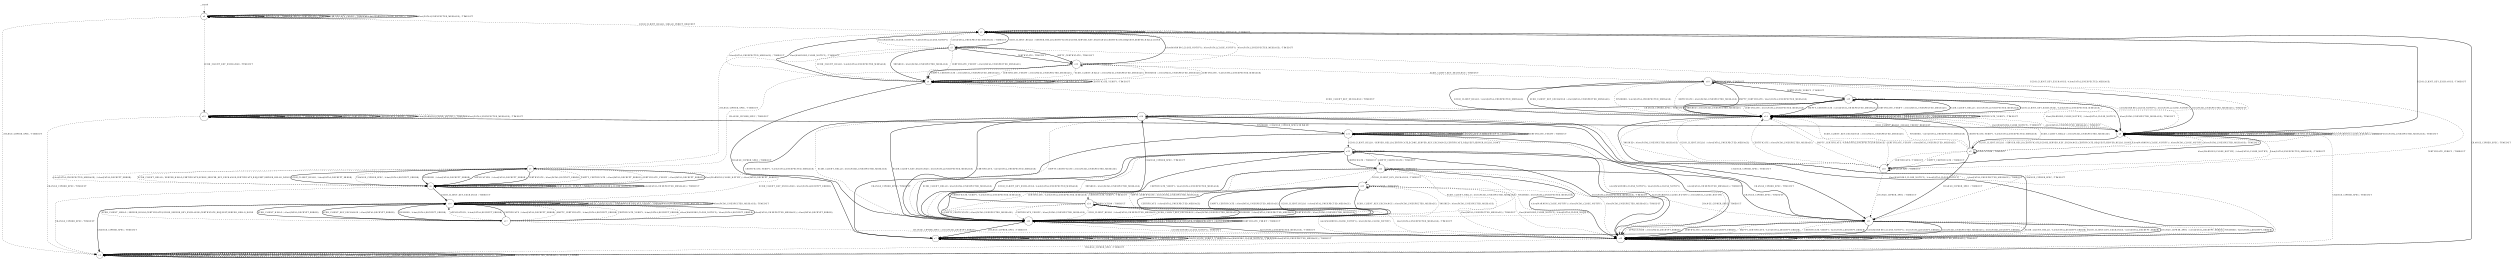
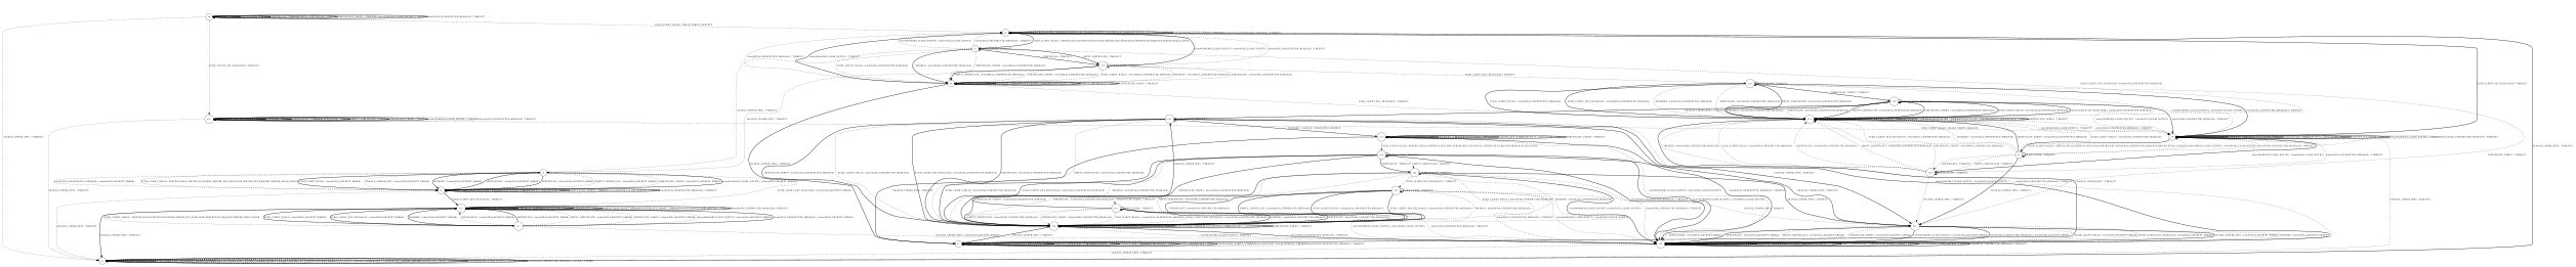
  digraph {
    fontname="PT Serif"
    node [fontname="PT Serif" shape=circle]
    edge [fontname="PT Serif" style=dashed]
    n1 [label=s0]
    n2 [label=s1]
    n3 [label=s2]
    n4 [label=s15]
    n5 [label=s3]
    n6 [label=s8]
    n7 [label=s4]
    n8 [label=s5]
    n9 [label=s13]
    n10 [label=s14]
    n11 [label=s9]
    n12 [label=s7]
    n13 [label=s6]
    n14 [label=s16]
    n15 [label=s18]
    n16 [label=s17]
    n17 [label=s10]
    n18 [label=s11]
    n19 [label=s12]
    n20 [label=s19]
    n21 [label=s20]
    n22 [label=s21]
    n23 [label=s22]
    n24 [label=s23]
    n25 [label=s24]
    n26 [label=s25]
    n27 [label=s26]
-   __start0 [height=0 shape=none width=0]
    n1 -> n1 [label="FINISHED / TIMEOUT" style=bold]
    n1 -> n1 [label="APPLICATION / TIMEOUT" style=bold]
    n1 -> n1 [label="CERTIFICATE / TIMEOUT" style=bold]
    n1 -> n1 [label="EMPTY_CERTIFICATE / TIMEOUT"]
    n1 -> n1 [label="CERTIFICATE_VERIFY / TIMEOUT" style=bold]
    n1 -> n1 [label="Alert(WARNING,CLOSE_NOTIFY) / TIMEOUT"]
    n1 -> n1 [label="Alert(FATAL,UNEXPECTED_MESSAGE) / TIMEOUT" style=bold]
    n1 -> n2 [label="CHANGE_CIPHER_SPEC / TIMEOUT"]
    n1 -> n3 [label="ECDH_CLIENT_HELLO / HELLO_VERIFY_REQUEST"]
    n1 -> n4 [label="ECDH_CLIENT_KEY_EXCHANGE / TIMEOUT"]
    n2 -> n2 [label="ECDH_CLIENT_HELLO / SOCKET_CLOSED" style=bold]
    n2 -> n2 [label="ECDH_CLIENT_KEY_EXCHANGE / SOCKET_CLOSED" style=bold]
    n2 -> n2 [label="CHANGE_CIPHER_SPEC / SOCKET_CLOSED"]
    n2 -> n2 [label="FINISHED / SOCKET_CLOSED"]
    n2 -> n2 [label="APPLICATION / SOCKET_CLOSED"]
    n2 -> n2 [label="CERTIFICATE / SOCKET_CLOSED"]
    n2 -> n2 [label="EMPTY_CERTIFICATE / SOCKET_CLOSED"]
    n2 -> n2 [label="CERTIFICATE_VERIFY / SOCKET_CLOSED"]
    n2 -> n2 [label="Alert(WARNING,CLOSE_NOTIFY) / SOCKET_CLOSED" style=bold]
    n2 -> n2 [label="Alert(FATAL,UNEXPECTED_MESSAGE) / SOCKET_CLOSED" style=bold]
    n3 -> n2 [label="CHANGE_CIPHER_SPEC / TIMEOUT" style=bold]
    n3 -> n3 [label="FINISHED / TIMEOUT" style=bold]
    n3 -> n3 [label="APPLICATION / TIMEOUT"]
    n3 -> n3 [label="CERTIFICATE / TIMEOUT"]
    n3 -> n3 [label="EMPTY_CERTIFICATE / TIMEOUT"]
    n3 -> n3 [label="CERTIFICATE_VERIFY / TIMEOUT"]
    n3 -> n3 [label="Alert(WARNING,CLOSE_NOTIFY) / TIMEOUT" style=bold]
    n3 -> n3 [label="Alert(FATAL,UNEXPECTED_MESSAGE) / TIMEOUT"]
    n3 -> n5 [label="ECDH_CLIENT_HELLO / SERVER_HELLO,CERTIFICATE,ECDHE_SERVER_KEY_EXCHANGE,CERTIFICATE_REQUEST,SERVER_HELLO_DONE" style=bold]
    n3 -> n6 [label="ECDH_CLIENT_KEY_EXCHANGE / TIMEOUT" style=bold]
    n4 -> n2 [label="CHANGE_CIPHER_SPEC / TIMEOUT"]
    n4 -> n4 [label="ECDH_CLIENT_KEY_EXCHANGE / TIMEOUT" style=bold]
    n4 -> n4 [label="FINISHED / TIMEOUT" style=bold]
    n4 -> n4 [label="APPLICATION / TIMEOUT" style=bold]
    n4 -> n4 [label="CERTIFICATE / TIMEOUT"]
    n4 -> n4 [label="EMPTY_CERTIFICATE / TIMEOUT" style=bold]
    n4 -> n4 [label="CERTIFICATE_VERIFY / TIMEOUT" style=bold]
    n4 -> n4 [label="Alert(WARNING,CLOSE_NOTIFY) / TIMEOUT" style=bold]
    n4 -> n4 [label="Alert(FATAL,UNEXPECTED_MESSAGE) / TIMEOUT"]
-   n4 -> n6 [label="ECDH_CLIENT_HELLO / HELLO_VERIFY_REQUEST" style=bold]
+   n4 -> n6 [label="ECDH_CLIENT_HELLO / HELLO_VERIFY_REQUEST"]
    n5 -> n3 [label="Alert(WARNING,CLOSE_NOTIFY) / Alert(FATAL,CLOSE_NOTIFY)"]
    n5 -> n3 [label="Alert(FATAL,UNEXPECTED_MESSAGE) / TIMEOUT"]
    n5 -> n5 [label="APPLICATION / TIMEOUT"]
    n5 -> n7 [label="ECDH_CLIENT_HELLO / Alert(FATAL,UNEXPECTED_MESSAGE)"]
    n5 -> n7 [label="FINISHED / Alert(FATAL,UNEXPECTED_MESSAGE)" style=bold]
    n5 -> n7 [label="CERTIFICATE_VERIFY / Alert(FATAL,UNEXPECTED_MESSAGE)"]
    n5 -> n8 [label="CHANGE_CIPHER_SPEC / TIMEOUT"]
    n5 -> n9 [label="CERTIFICATE / TIMEOUT" style=bold]
    n5 -> n9 [label="EMPTY_CERTIFICATE / TIMEOUT" style=bold]
    n5 -> n10 [label="ECDH_CLIENT_KEY_EXCHANGE / Alert(FATAL,UNEXPECTED_MESSAGE)"]
    n6 -> n2 [label="CHANGE_CIPHER_SPEC / TIMEOUT"]
    n6 -> n6 [label="ECDH_CLIENT_KEY_EXCHANGE / TIMEOUT"]
    n6 -> n6 [label="FINISHED / TIMEOUT" style=bold]
    n6 -> n6 [label="APPLICATION / TIMEOUT"]
    n6 -> n6 [label="CERTIFICATE / TIMEOUT" style=bold]
    n6 -> n6 [label="EMPTY_CERTIFICATE / TIMEOUT"]
    n6 -> n6 [label="CERTIFICATE_VERIFY / TIMEOUT" style=bold]
    n6 -> n6 [label="Alert(WARNING,CLOSE_NOTIFY) / TIMEOUT" style=bold]
    n6 -> n6 [label="Alert(FATAL,UNEXPECTED_MESSAGE) / TIMEOUT"]
    n6 -> n11 [label="ECDH_CLIENT_HELLO / SERVER_HELLO,CERTIFICATE,ECDHE_SERVER_KEY_EXCHANGE,CERTIFICATE_REQUEST,SERVER_HELLO_DONE" style=bold]
    n7 -> n3 [label="Alert(WARNING,CLOSE_NOTIFY) / TIMEOUT" style=bold]
    n7 -> n3 [label="Alert(FATAL,UNEXPECTED_MESSAGE) / TIMEOUT"]
    n7 -> n7 [label="ECDH_CLIENT_HELLO / TIMEOUT"]
    n7 -> n7 [label="FINISHED / TIMEOUT" style=bold]
    n7 -> n7 [label="APPLICATION / TIMEOUT"]
    n7 -> n7 [label="CERTIFICATE / TIMEOUT"]
    n7 -> n7 [label="EMPTY_CERTIFICATE / TIMEOUT" style=bold]
    n7 -> n7 [label="CERTIFICATE_VERIFY / TIMEOUT" style=bold]
    n7 -> n10 [label="ECDH_CLIENT_KEY_EXCHANGE / TIMEOUT"]
    n7 -> n12 [label="CHANGE_CIPHER_SPEC / TIMEOUT" style=bold]
    n8 -> n13 [label="ECDH_CLIENT_HELLO / Alert(FATAL,DECRYPT_ERROR)" style=bold]
    n8 -> n13 [label="CHANGE_CIPHER_SPEC / Alert(FATAL,DECRYPT_ERROR)"]
    n8 -> n13 [label="FINISHED / Alert(FATAL,DECRYPT_ERROR)" style=bold]
    n8 -> n13 [label="APPLICATION / Alert(FATAL,DECRYPT_ERROR)" style=bold]
    n8 -> n13 [label="CERTIFICATE / Alert(FATAL,DECRYPT_ERROR)" style=bold]
    n8 -> n13 [label="EMPTY_CERTIFICATE / Alert(FATAL,DECRYPT_ERROR)"]
    n8 -> n13 [label="CERTIFICATE_VERIFY / Alert(FATAL,DECRYPT_ERROR)"]
    n8 -> n13 [label="Alert(WARNING,CLOSE_NOTIFY) / Alert(FATAL,DECRYPT_ERROR)" style=bold]
    n8 -> n13 [label="Alert(FATAL,UNEXPECTED_MESSAGE) / Alert(FATAL,DECRYPT_ERROR)"]
    n8 -> n14 [label="ECDH_CLIENT_KEY_EXCHANGE / Alert(FATAL,DECRYPT_ERROR)"]
    n9 -> n3 [label="Alert(WARNING,CLOSE_NOTIFY) / Alert(FATAL,CLOSE_NOTIFY)" style=bold]
    n9 -> n3 [label="Alert(FATAL,UNEXPECTED_MESSAGE) / TIMEOUT"]
    n9 -> n7 [label="ECDH_CLIENT_HELLO / Alert(FATAL,UNEXPECTED_MESSAGE)"]
    n9 -> n7 [label="FINISHED / Alert(FATAL,UNEXPECTED_MESSAGE)"]
    n9 -> n7 [label="CERTIFICATE / Alert(FATAL,UNEXPECTED_MESSAGE)"]
    n9 -> n7 [label="EMPTY_CERTIFICATE / Alert(FATAL,UNEXPECTED_MESSAGE)" style=bold]
    n9 -> n7 [label="CERTIFICATE_VERIFY / Alert(FATAL,UNEXPECTED_MESSAGE)"]
    n9 -> n8 [label="CHANGE_CIPHER_SPEC / TIMEOUT"]
    n9 -> n9 [label="APPLICATION / TIMEOUT"]
    n9 -> n15 [label="ECDH_CLIENT_KEY_EXCHANGE / TIMEOUT"]
    n10 -> n6 [label="Alert(WARNING,CLOSE_NOTIFY) / TIMEOUT"]
    n10 -> n6 [label="Alert(FATAL,UNEXPECTED_MESSAGE) / TIMEOUT"]
    n10 -> n10 [label="ECDH_CLIENT_HELLO / TIMEOUT" style=bold]
    n10 -> n10 [label="ECDH_CLIENT_KEY_EXCHANGE / TIMEOUT" style=bold]
    n10 -> n10 [label="FINISHED / TIMEOUT"]
    n10 -> n10 [label="APPLICATION / TIMEOUT"]
    n10 -> n10 [label="CERTIFICATE / TIMEOUT"]
    n10 -> n10 [label="EMPTY_CERTIFICATE / TIMEOUT"]
    n10 -> n10 [label="CERTIFICATE_VERIFY / TIMEOUT" style=bold]
    n10 -> n12 [label="CHANGE_CIPHER_SPEC / TIMEOUT" style=bold]
    n11 -> n6 [label="Alert(WARNING,CLOSE_NOTIFY) / Alert(FATAL,CLOSE_NOTIFY)"]
    n11 -> n6 [label="Alert(FATAL,UNEXPECTED_MESSAGE) / TIMEOUT"]
    n11 -> n10 [label="ECDH_CLIENT_HELLO / Alert(FATAL,UNEXPECTED_MESSAGE)"]
    n11 -> n10 [label="ECDH_CLIENT_KEY_EXCHANGE / Alert(FATAL,UNEXPECTED_MESSAGE)"]
    n11 -> n10 [label="FINISHED / Alert(FATAL,UNEXPECTED_MESSAGE)"]
    n11 -> n10 [label="CERTIFICATE_VERIFY / Alert(FATAL,UNEXPECTED_MESSAGE)" style=bold]
    n11 -> n11 [label="APPLICATION / TIMEOUT" style=bold]
    n11 -> n17 [label="CERTIFICATE / TIMEOUT"]
    n11 -> n17 [label="EMPTY_CERTIFICATE / TIMEOUT"]
    n11 -> n18 [label="CHANGE_CIPHER_SPEC / TIMEOUT" style=bold]
    n12 -> n12 [label="ECDH_CLIENT_HELLO / TIMEOUT"]
    n12 -> n12 [label="ECDH_CLIENT_KEY_EXCHANGE / TIMEOUT"]
    n12 -> n12 [label="CHANGE_CIPHER_SPEC / TIMEOUT" style=bold]
    n12 -> n12 [label="FINISHED / TIMEOUT"]
    n12 -> n12 [label="APPLICATION / TIMEOUT" style=bold]
    n12 -> n12 [label="CERTIFICATE / TIMEOUT"]
    n12 -> n12 [label="EMPTY_CERTIFICATE / TIMEOUT" style=bold]
    n12 -> n12 [label="CERTIFICATE_VERIFY / TIMEOUT" style=bold]
    n12 -> n12 [label="Alert(WARNING,CLOSE_NOTIFY) / TIMEOUT"]
    n12 -> n12 [label="Alert(FATAL,UNEXPECTED_MESSAGE) / TIMEOUT"]
    n13 -> n2 [label="CHANGE_CIPHER_SPEC / TIMEOUT"]
    n13 -> n8 [label="ECDH_CLIENT_HELLO / SERVER_HELLO,CERTIFICATE,ECDHE_SERVER_KEY_EXCHANGE,CERTIFICATE_REQUEST,SERVER_HELLO_DONE"]
    n13 -> n13 [label="FINISHED / TIMEOUT" style=bold]
    n13 -> n13 [label="APPLICATION / TIMEOUT"]
    n13 -> n13 [label="CERTIFICATE / TIMEOUT"]
    n13 -> n13 [label="EMPTY_CERTIFICATE / TIMEOUT"]
    n13 -> n13 [label="CERTIFICATE_VERIFY / TIMEOUT" style=bold]
    n13 -> n13 [label="Alert(WARNING,CLOSE_NOTIFY) / TIMEOUT"]
    n13 -> n13 [label="Alert(FATAL,UNEXPECTED_MESSAGE) / TIMEOUT" style=bold]
    n13 -> n14 [label="ECDH_CLIENT_KEY_EXCHANGE / TIMEOUT" style=bold]
    n14 -> n2 [label="CHANGE_CIPHER_SPEC / TIMEOUT" style=bold]
    n14 -> n14 [label="ECDH_CLIENT_KEY_EXCHANGE / TIMEOUT"]
    n14 -> n14 [label="FINISHED / TIMEOUT" style=bold]
    n14 -> n14 [label="APPLICATION / TIMEOUT"]
    n14 -> n14 [label="CERTIFICATE / TIMEOUT" style=bold]
    n14 -> n14 [label="EMPTY_CERTIFICATE / TIMEOUT" style=bold]
    n14 -> n14 [label="CERTIFICATE_VERIFY / TIMEOUT"]
    n14 -> n14 [label="Alert(WARNING,CLOSE_NOTIFY) / TIMEOUT"]
    n14 -> n14 [label="Alert(FATAL,UNEXPECTED_MESSAGE) / TIMEOUT" style=bold]
    n14 -> n16 [label="ECDH_CLIENT_HELLO / SERVER_HELLO,CERTIFICATE,ECDHE_SERVER_KEY_EXCHANGE,CERTIFICATE_REQUEST,SERVER_HELLO_DONE"]
    n15 -> n6 [label="Alert(WARNING,CLOSE_NOTIFY) / Alert(FATAL,CLOSE_NOTIFY)"]
    n15 -> n6 [label="Alert(FATAL,UNEXPECTED_MESSAGE) / TIMEOUT" style=bold]
    n15 -> n10 [label="ECDH_CLIENT_HELLO / Alert(FATAL,UNEXPECTED_MESSAGE)" style=bold]
    n15 -> n10 [label="ECDH_CLIENT_KEY_EXCHANGE / Alert(FATAL,UNEXPECTED_MESSAGE)" style=bold]
    n15 -> n10 [label="FINISHED / Alert(FATAL,UNEXPECTED_MESSAGE)"]
    n15 -> n10 [label="CERTIFICATE / Alert(FATAL,UNEXPECTED_MESSAGE)"]
    n15 -> n10 [label="EMPTY_CERTIFICATE / Alert(FATAL,UNEXPECTED_MESSAGE)" style=bold]
    n15 -> n15 [label="APPLICATION / TIMEOUT" style=bold]
    n15 -> n18 [label="CERTIFICATE_VERIFY / TIMEOUT"]
    n15 -> n20 [label="CERTIFICATE_VERIFY / TIMEOUT" style=bold]
    n16 -> n14 [label="ECDH_CLIENT_HELLO / Alert(FATAL,DECRYPT_ERROR)" style=bold]
    n16 -> n14 [label="ECDH_CLIENT_KEY_EXCHANGE / Alert(FATAL,DECRYPT_ERROR)" style=bold]
    n16 -> n14 [label="FINISHED / Alert(FATAL,DECRYPT_ERROR)" style=bold]
    n16 -> n14 [label="APPLICATION / Alert(FATAL,DECRYPT_ERROR)"]
    n16 -> n14 [label="CERTIFICATE / Alert(FATAL,DECRYPT_ERROR)" style=bold]
    n16 -> n14 [label="EMPTY_CERTIFICATE / Alert(FATAL,DECRYPT_ERROR)"]
    n16 -> n14 [label="CERTIFICATE_VERIFY / Alert(FATAL,DECRYPT_ERROR)"]
    n16 -> n14 [label="Alert(WARNING,CLOSE_NOTIFY) / Alert(FATAL,DECRYPT_ERROR)"]
    n16 -> n14 [label="Alert(FATAL,UNEXPECTED_MESSAGE) / Alert(FATAL,DECRYPT_ERROR)" style=bold]
    n16 -> n19 [label="CHANGE_CIPHER_SPEC / Alert(FATAL,DECRYPT_ERROR)"]
    n17 -> n6 [label="Alert(WARNING,CLOSE_NOTIFY) / Alert(FATAL,CLOSE_NOTIFY)" style=bold]
    n17 -> n6 [label="Alert(FATAL,UNEXPECTED_MESSAGE) / TIMEOUT"]
    n17 -> n10 [label="ECDH_CLIENT_HELLO / Alert(FATAL,UNEXPECTED_MESSAGE)"]
    n17 -> n10 [label="FINISHED / Alert(FATAL,UNEXPECTED_MESSAGE)"]
    n17 -> n10 [label="CERTIFICATE / Alert(FATAL,UNEXPECTED_MESSAGE)"]
    n17 -> n10 [label="EMPTY_CERTIFICATE / Alert(FATAL,UNEXPECTED_MESSAGE)"]
    n17 -> n10 [label="CERTIFICATE_VERIFY / Alert(FATAL,UNEXPECTED_MESSAGE)"]
    n17 -> n17 [label="APPLICATION / TIMEOUT" style=bold]
    n17 -> n18 [label="CHANGE_CIPHER_SPEC / TIMEOUT"]
    n18 -> n19 [label="ECDH_CLIENT_HELLO / Alert(FATAL,DECRYPT_ERROR)"]
    n18 -> n19 [label="ECDH_CLIENT_KEY_EXCHANGE / Alert(FATAL,DECRYPT_ERROR)"]
    n18 -> n19 [label="CHANGE_CIPHER_SPEC / Alert(FATAL,DECRYPT_ERROR)" style=bold]
    n18 -> n19 [label="FINISHED / Alert(FATAL,DECRYPT_ERROR)"]
    n18 -> n19 [label="APPLICATION / Alert(FATAL,DECRYPT_ERROR)"]
    n18 -> n19 [label="CERTIFICATE / Alert(FATAL,DECRYPT_ERROR)" style=bold]
    n18 -> n19 [label="EMPTY_CERTIFICATE / Alert(FATAL,DECRYPT_ERROR)"]
    n18 -> n19 [label="CERTIFICATE_VERIFY / Alert(FATAL,DECRYPT_ERROR)"]
    n18 -> n19 [label="Alert(WARNING,CLOSE_NOTIFY) / Alert(FATAL,DECRYPT_ERROR)" style=bold]
    n18 -> n19 [label="Alert(FATAL,UNEXPECTED_MESSAGE) / Alert(FATAL,DECRYPT_ERROR)" style=bold]
    n19 -> n2 [label="CHANGE_CIPHER_SPEC / TIMEOUT"]
    n19 -> n19 [label="ECDH_CLIENT_HELLO / TIMEOUT" style=bold]
    n19 -> n19 [label="ECDH_CLIENT_KEY_EXCHANGE / TIMEOUT" style=bold]
    n19 -> n19 [label="FINISHED / TIMEOUT" style=bold]
    n19 -> n19 [label="APPLICATION / TIMEOUT"]
    n19 -> n19 [label="CERTIFICATE / TIMEOUT"]
    n19 -> n19 [label="EMPTY_CERTIFICATE / TIMEOUT" style=bold]
    n19 -> n19 [label="CERTIFICATE_VERIFY / TIMEOUT"]
    n19 -> n19 [label="Alert(WARNING,CLOSE_NOTIFY) / TIMEOUT" style=bold]
    n19 -> n19 [label="Alert(FATAL,UNEXPECTED_MESSAGE) / TIMEOUT" style=bold]
    n20 -> n6 [label="Alert(WARNING,CLOSE_NOTIFY) / Alert(FATAL,CLOSE_NOTIFY)"]
    n20 -> n6 [label="Alert(FATAL,UNEXPECTED_MESSAGE) / TIMEOUT" style=bold]
    n20 -> n10 [label="ECDH_CLIENT_HELLO / Alert(FATAL,UNEXPECTED_MESSAGE)" style=bold]
    n20 -> n10 [label="ECDH_CLIENT_KEY_EXCHANGE / Alert(FATAL,UNEXPECTED_MESSAGE)" style=bold]
    n20 -> n10 [label="FINISHED / Alert(FATAL,UNEXPECTED_MESSAGE)" style=bold]
    n20 -> n10 [label="CERTIFICATE / Alert(FATAL,UNEXPECTED_MESSAGE)"]
    n20 -> n10 [label="EMPTY_CERTIFICATE / Alert(FATAL,UNEXPECTED_MESSAGE)" style=bold]
    n20 -> n10 [label="CERTIFICATE_VERIFY / Alert(FATAL,UNEXPECTED_MESSAGE)" style=bold]
    n20 -> n20 [label="APPLICATION / TIMEOUT" style=bold]
    n20 -> n21 [label="CHANGE_CIPHER_SPEC / TIMEOUT" style=bold]
    n21 -> n18 [label="CHANGE_CIPHER_SPEC / TIMEOUT" style=bold]
    n21 -> n19 [label="Alert(WARNING,CLOSE_NOTIFY) / Alert(FATAL,CLOSE_NOTIFY)" style=bold]
    n21 -> n19 [label="Alert(FATAL,UNEXPECTED_MESSAGE) / TIMEOUT"]
    n21 -> n21 [label="APPLICATION / TIMEOUT"]
    n21 -> n22 [label="FINISHED / CHANGE_CIPHER_SPEC,FINISHED" style=bold]
    n21 -> n23 [label="ECDH_CLIENT_HELLO / Alert(FATAL,UNEXPECTED_MESSAGE)"]
    n21 -> n23 [label="ECDH_CLIENT_KEY_EXCHANGE / Alert(FATAL,UNEXPECTED_MESSAGE)" style=bold]
    n21 -> n23 [label="CERTIFICATE / Alert(FATAL,UNEXPECTED_MESSAGE)" style=bold]
    n21 -> n23 [label="EMPTY_CERTIFICATE / Alert(FATAL,UNEXPECTED_MESSAGE)"]
    n21 -> n23 [label="CERTIFICATE_VERIFY / Alert(FATAL,UNEXPECTED_MESSAGE)" style=bold]
    n22 -> n12 [label="CHANGE_CIPHER_SPEC / TIMEOUT" style=bold]
    n22 -> n19 [label="Alert(WARNING,CLOSE_NOTIFY) / Alert(FATAL,CLOSE_NOTIFY)"]
    n22 -> n19 [label="Alert(FATAL,UNEXPECTED_MESSAGE) / TIMEOUT" style=bold]
    n22 -> n22 [label="ECDH_CLIENT_KEY_EXCHANGE / TIMEOUT"]
    n22 -> n22 [label="FINISHED / TIMEOUT" style=bold]
    n22 -> n22 [label="APPLICATION / APPLICATION"]
    n22 -> n22 [label="CERTIFICATE / TIMEOUT" style=bold]
    n22 -> n22 [label="EMPTY_CERTIFICATE / TIMEOUT"]
    n22 -> n22 [label="CERTIFICATE_VERIFY / TIMEOUT" style=bold]
    n22 -> n24 [label="ECDH_CLIENT_HELLO / SERVER_HELLO,CERTIFICATE,ECDHE_SERVER_KEY_EXCHANGE,CERTIFICATE_REQUEST,SERVER_HELLO_DONE"]
    n23 -> n12 [label="CHANGE_CIPHER_SPEC / TIMEOUT" style=bold]
    n23 -> n19 [label="Alert(WARNING,CLOSE_NOTIFY) / TIMEOUT"]
    n23 -> n19 [label="Alert(FATAL,UNEXPECTED_MESSAGE) / TIMEOUT" style=bold]
    n23 -> n23 [label="ECDH_CLIENT_HELLO / TIMEOUT" style=bold]
    n23 -> n23 [label="ECDH_CLIENT_KEY_EXCHANGE / TIMEOUT"]
    n23 -> n23 [label="FINISHED / TIMEOUT"]
    n23 -> n23 [label="APPLICATION / TIMEOUT" style=bold]
    n23 -> n23 [label="CERTIFICATE / TIMEOUT"]
    n23 -> n23 [label="EMPTY_CERTIFICATE / TIMEOUT"]
    n23 -> n23 [label="CERTIFICATE_VERIFY / TIMEOUT" style=bold]
    n24 -> n18 [label="CHANGE_CIPHER_SPEC / TIMEOUT" style=bold]
    n24 -> n19 [label="Alert(WARNING,CLOSE_NOTIFY) / Alert(FATAL,CLOSE_NOTIFY)" style=bold]
    n24 -> n19 [label="Alert(FATAL,UNEXPECTED_MESSAGE) / TIMEOUT" style=bold]
    n24 -> n23 [label="ECDH_CLIENT_HELLO / Alert(FATAL,UNEXPECTED_MESSAGE)" style=bold]
    n24 -> n23 [label="ECDH_CLIENT_KEY_EXCHANGE / Alert(FATAL,UNEXPECTED_MESSAGE)" style=bold]
    n24 -> n23 [label="FINISHED / Alert(FATAL,UNEXPECTED_MESSAGE)"]
    n24 -> n23 [label="CERTIFICATE_VERIFY / Alert(FATAL,UNEXPECTED_MESSAGE)" style=bold]
    n24 -> n24 [label="APPLICATION / TIMEOUT" style=bold]
    n24 -> n25 [label="CERTIFICATE / TIMEOUT" style=bold]
    n24 -> n25 [label="EMPTY_CERTIFICATE / TIMEOUT"]
    n25 -> n18 [label="CHANGE_CIPHER_SPEC / TIMEOUT" style=bold]
    n25 -> n19 [label="Alert(WARNING,CLOSE_NOTIFY) / Alert(FATAL,CLOSE_NOTIFY)" style=bold]
    n25 -> n19 [label="Alert(FATAL,UNEXPECTED_MESSAGE) / TIMEOUT"]
    n25 -> n23 [label="ECDH_CLIENT_HELLO / Alert(FATAL,UNEXPECTED_MESSAGE)"]
    n25 -> n23 [label="FINISHED / Alert(FATAL,UNEXPECTED_MESSAGE)"]
    n25 -> n23 [label="CERTIFICATE / Alert(FATAL,UNEXPECTED_MESSAGE)"]
    n25 -> n23 [label="EMPTY_CERTIFICATE / Alert(FATAL,UNEXPECTED_MESSAGE)"]
    n25 -> n23 [label="CERTIFICATE_VERIFY / Alert(FATAL,UNEXPECTED_MESSAGE)" style=bold]
    n25 -> n25 [label="APPLICATION / TIMEOUT"]
    n25 -> n26 [label="ECDH_CLIENT_KEY_EXCHANGE / TIMEOUT"]
    n26 -> n18 [label="CHANGE_CIPHER_SPEC / TIMEOUT"]
    n26 -> n19 [label="Alert(WARNING,CLOSE_NOTIFY) / Alert(FATAL,CLOSE_NOTIFY)"]
    n26 -> n19 [label="Alert(FATAL,UNEXPECTED_MESSAGE) / TIMEOUT"]
    n26 -> n23 [label="ECDH_CLIENT_HELLO / Alert(FATAL,UNEXPECTED_MESSAGE)" style=bold]
    n26 -> n23 [label="ECDH_CLIENT_KEY_EXCHANGE / Alert(FATAL,UNEXPECTED_MESSAGE)" style=bold]
    n26 -> n23 [label="FINISHED / Alert(FATAL,UNEXPECTED_MESSAGE)"]
    n26 -> n23 [label="CERTIFICATE / Alert(FATAL,UNEXPECTED_MESSAGE)" style=bold]
    n26 -> n23 [label="EMPTY_CERTIFICATE / Alert(FATAL,UNEXPECTED_MESSAGE)" style=bold]
    n26 -> n26 [label="APPLICATION / TIMEOUT" style=bold]
    n26 -> n27 [label="CERTIFICATE_VERIFY / TIMEOUT"]
    n27 -> n19 [label="Alert(WARNING,CLOSE_NOTIFY) / Alert(FATAL,CLOSE_NOTIFY)"]
    n27 -> n19 [label="Alert(FATAL,UNEXPECTED_MESSAGE) / TIMEOUT"]
    n27 -> n21 [label="CHANGE_CIPHER_SPEC / TIMEOUT" style=bold]
    n27 -> n23 [label="ECDH_CLIENT_HELLO / Alert(FATAL,UNEXPECTED_MESSAGE)"]
    n27 -> n23 [label="ECDH_CLIENT_KEY_EXCHANGE / Alert(FATAL,UNEXPECTED_MESSAGE)"]
    n27 -> n23 [label="FINISHED / Alert(FATAL,UNEXPECTED_MESSAGE)" style=bold]
    n27 -> n23 [label="CERTIFICATE / Alert(FATAL,UNEXPECTED_MESSAGE)" style=bold]
    n27 -> n23 [label="EMPTY_CERTIFICATE / Alert(FATAL,UNEXPECTED_MESSAGE)"]
    n27 -> n23 [label="CERTIFICATE_VERIFY / Alert(FATAL,UNEXPECTED_MESSAGE)"]
    n27 -> n27 [label="APPLICATION / TIMEOUT" style=bold]
-   __start0 -> n1
  }
